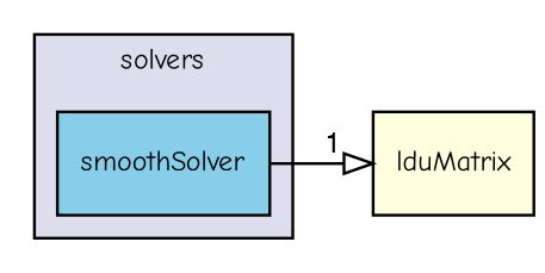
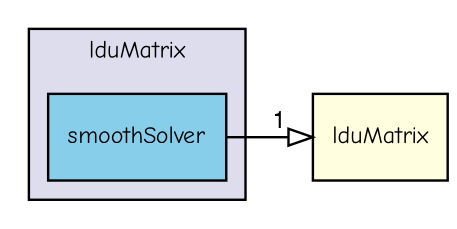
  digraph {
    compound=true
    rankdir=LR
    fontname="Comic Neue"
    node [fontname="Comic Neue" fontsize=10 shape=box style=filled]
    n1 [fillcolor=skyblue label=smoothSolver pencolor=black]
    n2 [label=lduMatrix fillcolor=lightyellow]
    subgraph cluster_1 {
      bgcolor="#ddddee"
      fontsize=10
-     label=solvers
+     label=lduMatrix
      pencolor=black
      n1
    }
    n1 -> n2 [headlabel=1 labeldistance=1.5 labelfontname=FreeSans labelfontsize=10 style=solid arrowhead=onormal fontname="Comic Neue"]
  }
